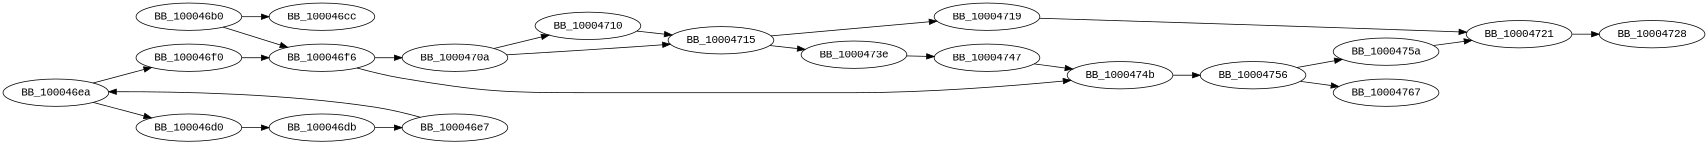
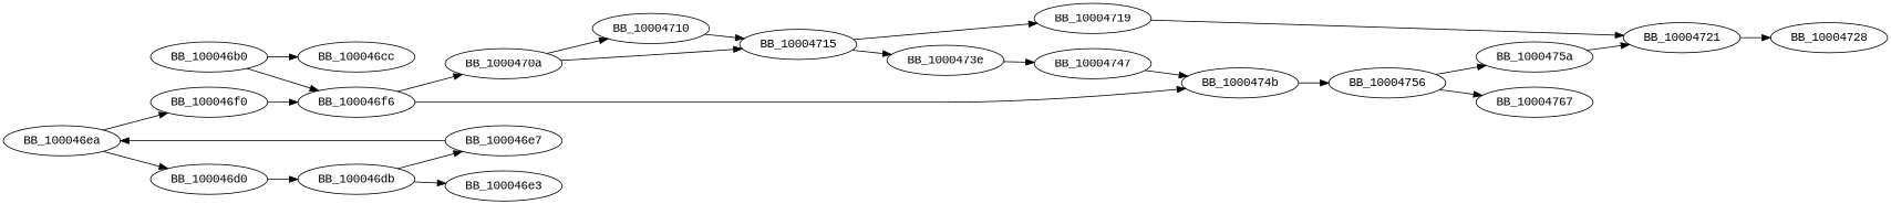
  digraph {
    fontname="Liberation Mono"
    rankdir=LR
    node [fontname="Liberation Mono"]
    edge [fontname="Liberation Mono"]
    BB_100046b0
    BB_100046cc
    BB_100046f6
    BB_1000470a
    BB_1000474b
    BB_100046d0
    BB_100046db
    BB_10004710
    BB_10004715
    BB_10004756
+   BB_100046e3
    BB_100046e7
    BB_100046ea
    BB_100046f0
    BB_10004719
    BB_1000473e
    BB_1000475a
    BB_10004767
    BB_10004721
    BB_10004747
    BB_10004728
    BB_100046b0 -> BB_100046cc
    BB_100046b0 -> BB_100046f6
    BB_100046f6 -> BB_1000470a
    BB_100046f6 -> BB_1000474b
    BB_1000470a -> BB_10004710
    BB_1000470a -> BB_10004715
    BB_1000474b -> BB_10004756
    BB_100046d0 -> BB_100046db
+   BB_100046db -> BB_100046e3
    BB_100046db -> BB_100046e7
    BB_10004710 -> BB_10004715
    BB_10004715 -> BB_10004719
    BB_10004715 -> BB_1000473e
    BB_10004756 -> BB_1000475a
    BB_10004756 -> BB_10004767
    BB_100046e7 -> BB_100046ea
    BB_100046ea -> BB_100046d0
    BB_100046ea -> BB_100046f0
    BB_100046f0 -> BB_100046f6
    BB_10004719 -> BB_10004721
    BB_1000473e -> BB_10004747
    BB_1000475a -> BB_10004721
    BB_10004721 -> BB_10004728
    BB_10004747 -> BB_1000474b
  }
